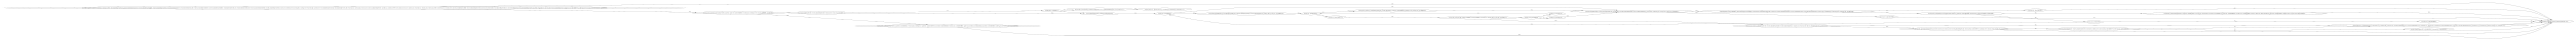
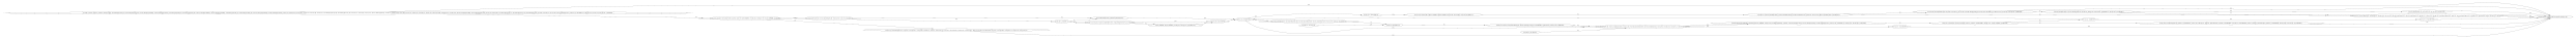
  digraph {
    fontname=Ubuntu
    rankdir=LR
    node [fontname=Ubuntu]
    edge [fontname=Ubuntu]
    n1 [label="'push ebp', 'push edi', 'push esi', 'push ebx', 'sub esp, 0x2044', 'mov dword [esp+0x20], eax', 'mov dword [esp+0x24], edx', 'mov esi, dword [esp+0x2058]', 'mov edi, dword [esp+0x205c]', 'mov dword [esp+0x28], esi', 'mov dword [esp+0x2c], edi', 'mov esi, dword [esp+0x2060]', 'mov edi, dword [esp+0x2064]', 'mov dword [esp+0x30], esi', 'mov dword [esp+0x34], edi', 'mov ecx, dword [esp+0x2068]', 'mov ebx, dword [esp+0x206c]', 'sub ecx, esi', 'sbb ebx, edi', 'mov ebp, ebx', 'sar ebp, 0x1f', 'mov edi, ebp', 'sar edi, 0x1f', 'mov dword [esp+0x10], ebp', 'mov dword [esp+0x14], edi', 'mov eax, ecx', 'xor eax, ebp', 'mov esi, eax', 'mov eax, dword [esp+0x10]', 'sub esi, eax', 'and esi, 0x1fff', 'xor esi, ebp', 'mov ecx, esi', 'sub ecx, eax', 'mov ebx, ecx', 'test ecx, ecx', 'mov eax, 0x2000', 'cmove ebx, eax', 'mov edx, 0x0', 'mov esi, dword [esp+0x2068]', 'mov edi, dword [esp+0x206c]', 'sub esi, ebx', 'sbb edi, edx', 'mov dword [esp+0x18], esi', 'mov dword [esp+0x1c], edi', 'push dword [esp+0x20]', 'push 0x0', 'mov edx, esi', 'mov ecx, edi', 'mov esi, dword [esp+0x2c]', 'mov eax, esi', 'call 0x804917a', 'add esp, 0x10', 'mov eax, 0x0', 'test edx, edx', 'js 0x8049805', "]
    n2 [label="'add esp, 0x203c', 'pop ebx', 'pop esi', 'pop edi', 'pop ebp', 'retn', "]
    n3 [label="'sub esp, 0x4', 'push ebx', 'lea eax, [esp+0x38]', 'push eax', 'push esi', 'call 0x804d8b3', 'mov ebx, eax', 'add esp, 0x10', 'cmp eax, 0xffffffff', 'je 0x80496dc', "]
    n4 [label="'sub esp, 0x8', 'push dword [esp+0x20]', 'push 0x4', 'call 0x804d5c2', 'mov esi, eax', 'add esp, 0xc', 'push 0x5', 'push 0x804f1e3', 'push 0x0', 'call 0x8048db0', 'mov ebx, eax', 'call 0x8048f00', 'push esi', 'push ebx', 'push dword [eax]', 'push 0x0', 'call 0x8048e40', 'add esp, 0x20', 'mov eax, 0x0', 'jmp 0x8049805', "]
    n5 [label="'mov edx, dword [esp+0x20]', 'mov ecx, dword [esp+0x24]', 'mov eax, edx', 'or eax, ecx', 'je 0x804971c', "]
    n6 [label="'mov edi, dword [esp+0x20]', 'mov ebp, dword [esp+0x24]', "]
    n7 [label="'test ebx, ebx', 'je 0x804971c', "]
    n8 [label="'test eax, eax', 'je 0x8049824', "]
    n9 [label="'mov edi, edx', 'mov ebp, ecx', 'movzx eax, byte [0x8053261]', 'cmp byte [esp+ebx+0x2f], al', 'je 0x8049724', "]
+   n10 [label="'mov eax, ebx', 'jmp 0x8049897', "]
    n11 [label="'add edx, 0xffffffff', 'adc ecx, 0xffffffff', 'mov edi, edx', 'mov ebp, ecx', 'jmp 0x8049724', "]
    n12 [label="'mov edx, dword [esp+0x10]', 'mov ecx, dword [esp+0x14]', 'mov eax, edx', 'mov ebx, dword [esp+0x28]', 'mov esi, dword [esp+0x2c]', 'xor eax, ebx', 'mov edx, ecx', 'xor edx, esi', 'or edx, eax', 'je 0x8049901', "]
    n13 [label="'movsx edx, byte [0x8053261]', 'mov dword [esp+0x8], edx', 'mov edx, dword [esp+0x20]', 'mov ecx, dword [esp+0x24]', 'mov esi, edx', 'or esi, ecx', 'jmp 0x804976c', "]
    n14 [label="'mov eax, 0x1', 'jmp 0x8049805', "]
    n15 [label="'add dword [esp+0x10], 0xffffe000', 'adc dword [esp+0x14], 0xffffffff', 'sub esp, 0x8', 'push dword [esp+0x20]', 'push 0x0', 'mov edx, dword [esp+0x20]', 'mov ecx, dword [esp+0x24]', 'mov ebx, dword [esp+0x2c]', 'mov eax, ebx', 'call 0x804917a', 'add esp, 0x10', 'test edx, edx', 'js 0x804990b', "]
    n16 [label="'test esi, esi', 'jne 0x804972b', "]
-   n17 [label="'mov eax, 0x0', 'jmp 0x8049805', "]
    n18 [label="'sub esp, 0x4', 'push 0x2000', 'lea eax, [esp+0x38]', 'push eax', 'push ebx', 'call 0x804d8b3', 'add esp, 0x10', 'cmp eax, 0xffffffff', 'je 0x80498b7', "]
    n19 [label="'sub esp, 0x4', 'push eax', 'push dword [esp+0x10]', 'lea eax, [esp+0x3c]', 'push eax', 'call 0x8048ec0', 'add esp, 0x10', 'test eax, eax', 'je 0x8049824', "]
    n20 [label="'sub eax, 0x1', 'jmp 0x804974e', "]
    n21 [label="'sub esp, 0x8', 'push dword [esp+0x20]', 'push 0x4', 'call 0x804d5c2', 'mov esi, eax', 'add esp, 0xc', 'push 0x5', 'push 0x804f1e3', 'push 0x0', 'call 0x8048db0', 'mov ebx, eax', 'call 0x8048f00', 'push esi', 'push ebx', 'push dword [eax]', 'push 0x0', 'call 0x8048e40', 'add esp, 0x20', 'mov eax, 0x0', 'jmp 0x8049805', "]
    n22 [label="'test eax, eax', 'je 0x80498f7', "]
    n23 [label="'mov ecx, edi', 'mov ebx, ebp', 'add ecx, 0xffffffff', 'adc ebx, 0xffffffff', 'mov edx, edi', 'mov edi, ebp', 'or edi, edx', 'je 0x8049775', "]
    n24 [label="'mov eax, 0x1', 'jmp 0x8049805', "]
    n25 [label="'mov ebx, eax', 'mov eax, dword [esp+0x10]', 'mov esi, dword [esp+0x28]', 'mov edi, dword [esp+0x2c]', 'cmp esi, eax', 'mov ecx, edi', 'sbb ecx, dword [esp+0x14]', 'jge 0x80497c8', "]
-   n26 [label="'test eax, eax', 'je 0x8049820', "]
    n27 [label="'lea edx, [ebx+0x1]', 'lea eax, [esp+0x30]', 'call 0x8049209', 'mov edx, ebx', 'mov ecx, 0x0', 'add edx, dword [esp+0x10]', 'adc ecx, dword [esp+0x14]', 'add edx, 0x1', 'adc ecx, 0x0', 'sub esp, 0x8', 'push dword [esp+0x20]', 'push 0x0', 'mov eax, dword [esp+0x2c]', 'call 0x804917a', 'mov eax, edx', 'not eax', 'shr eax, 0x1f', 'add esp, 0x10', "]
    n28 [label="'sub esp, 0x8', 'push dword [esp+0x20]', 'push 0x0', 'mov edx, esi', 'mov ecx, edi', 'mov ebp, dword [esp+0x2c]', 'mov eax, ebp', 'call 0x804917a', 'add esp, 0x10', 'mov eax, 0x0', 'test edx, edx', 'js 0x8049805', "]
    n29 [label="'mov edi, ecx', 'mov ebp, ebx', "]
    n30 [label="'mov edi, ecx', 'mov ebp, ebx', "]
    n31 [label="'mov edx, dword [esp+0x10]', 'mov ecx, dword [esp+0x14]', 'sub edx, esi', 'sbb ecx, edi', 'mov eax, ebp', 'call 0x8049273', 'test eax, eax', 'jne 0x8049810', "]
    n32 [label="'mov edx, dword [esp+0x18]', 'call 0x8049546', 'mov eax, 0x0', 'jmp 0x8049805', "]
    n1 -> n2 [label=CFG]
    n1 -> n3 [label=CFG]
    n3 -> n4 [label=CFG]
    n3 -> n5 [label=CFG]
    n4 -> n2 [label=CFG]
    n5 -> n6 [label=CFG]
    n5 -> n7 [label=CFG]
    n6 -> n8 [label=CFG]
    n7 -> n6 [label=CFG]
    n7 -> n9 [label=CFG]
    n8 -> n12 [label=CFG]
    n8 -> n13 [label=CFG]
+   n9 -> n10 [label=CFG]
    n9 -> n11 [label=CFG]
+   n10 -> n8 [label=CFG]
+   n11 -> n10 [label=CFG]
    n12 -> n14 [label=CFG]
    n12 -> n15 [label=CFG]
    n13 -> n16 [label=CFG]
    n14 -> n2 [label=CFG]
-   n15 -> n17 [label=CFG]
    n15 -> n18 [label=CFG]
    n16 -> n19 [label=CFG]
-   n16 -> n20 [label=CFG]
-   n17 -> n2 [label=CFG]
+   n8 -> n20 [label=CFG]
    n18 -> n21 [label=CFG]
    n18 -> n22 [label=CFG]
    n19 -> n12 [label=CFG]
    n20 -> n23 [label=CFG]
    n21 -> n2 [label=CFG]
    n22 -> n8 [label=CFG]
    n22 -> n24 [label=CFG]
    n23 -> n25 [label=CFG]
-   n23 -> n26 [label=CFG]
    n24 -> n2 [label=CFG]
    n25 -> n27 [label=CFG]
    n25 -> n28 [label=CFG]
-   n26 -> n29 [label=CFG]
-   n26 -> n30 [label=CFG]
    n27 -> n2 [label=CFG]
    n28 -> n2 [label=CFG]
    n28 -> n31 [label=CFG]
    n29 -> n12 [label=CFG]
    n30 -> n16 [label=CFG]
    n31 -> n27 [label=CFG]
    n31 -> n32 [label=CFG]
    n32 -> n2 [label=CFG]
  }
